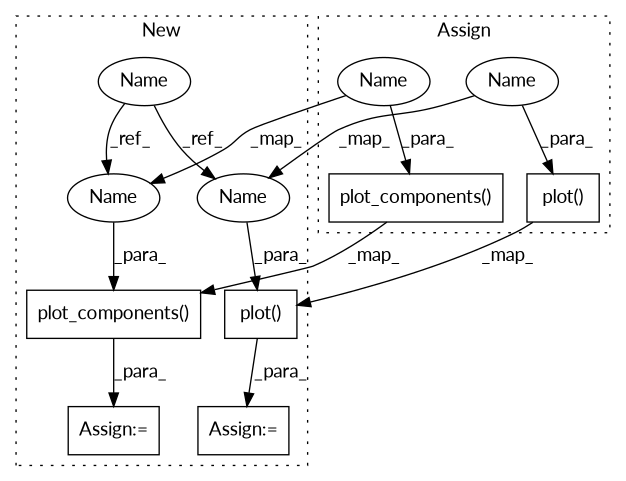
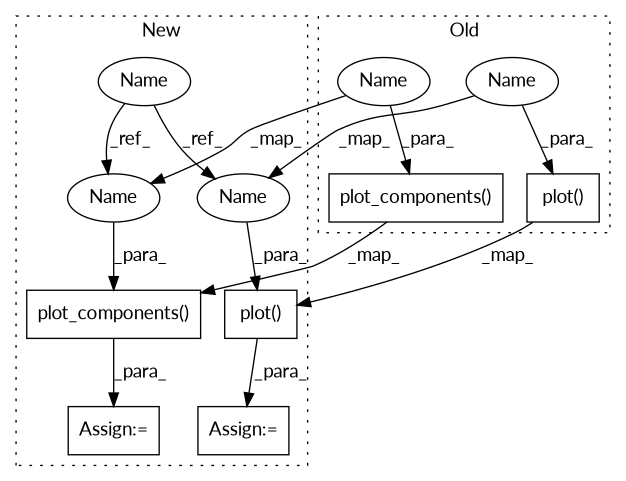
  digraph {
    fontname=Lato
    node [a=87 l=8 shape=box fontname=Lato]
    edge [fontname=Lato]
    n1 [a=75 l="18,1" label="plot_components()" s="1796,1822"]
    n2 [a=75 l="7,1" label="plot()" s="1709,1724"]
    n3 [label=Name s=1716 shape=ellipse]
    n4 [label=Name s=1814 shape=ellipse]
    n5 [a=75 l="18,1" label="plot_components()" s="2026,2052"]
    n6 [a=68 l=3 label="Assign:=" s=2023]
    n7 [label=Name s=1627 shape=ellipse]
    n8 [a=75 l="7,1" label="plot()" s="1730,1745"]
    n9 [a=68 l=3 label="Assign:=" s=1727]
    n10 [label=Name s=2044 shape=ellipse]
    n11 [label=Name s=1737 shape=ellipse]
    subgraph cluster_1 {
-     label=Assign
+     label=Old
      style=dotted
      n1
      n2
      n3
      n4
    }
    subgraph cluster_2 {
      label=New
      style=dotted
      n5
      n6
      n7
      n8
      n9
      n10
      n11
    }
    n1 -> n5 [label=_map_]
    n2 -> n8 [label=_map_]
    n3 -> n2 [label=_para_]
    n3 -> n11 [label=_map_]
    n4 -> n1 [label=_para_]
    n4 -> n10 [label=_map_]
    n5 -> n6 [label=_para_]
    n7 -> n10 [label=_ref_]
    n7 -> n11 [label=_ref_]
    n8 -> n9 [label=_para_]
    n10 -> n5 [label=_para_]
    n11 -> n8 [label=_para_]
  }
